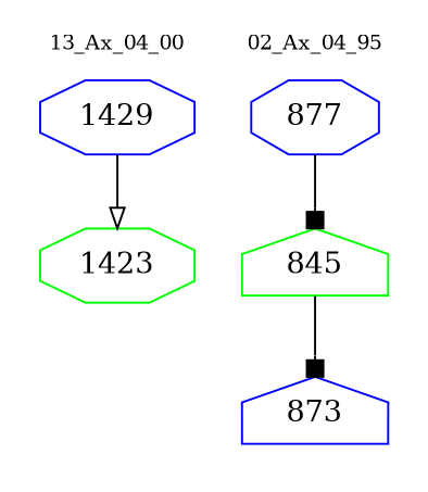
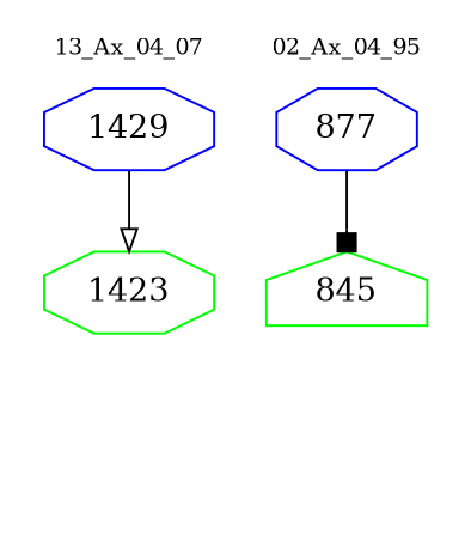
  digraph {
    node [color=blue shape=octagon]
    edge [arrowhead=box color=black]
    n1 [label=1429]
    n2 [color=green label=1423]
    n3 [label=877]
    n4 [color=green label=845 shape=house]
-   n5 [label=873 shape=house]
    subgraph cluster_1 {
      color=white
      fontsize=10
-     label="13_Ax_04_00"
+     label="13_Ax_04_07"
      n1
      n2
    }
    subgraph cluster_2 {
      color=white
      fontsize=10
      label="02_Ax_04_95"
      n3
      n4
-     n5
    }
    n1 -> n2 [arrowhead=onormal]
    n3 -> n4
-   n4 -> n5
  }
